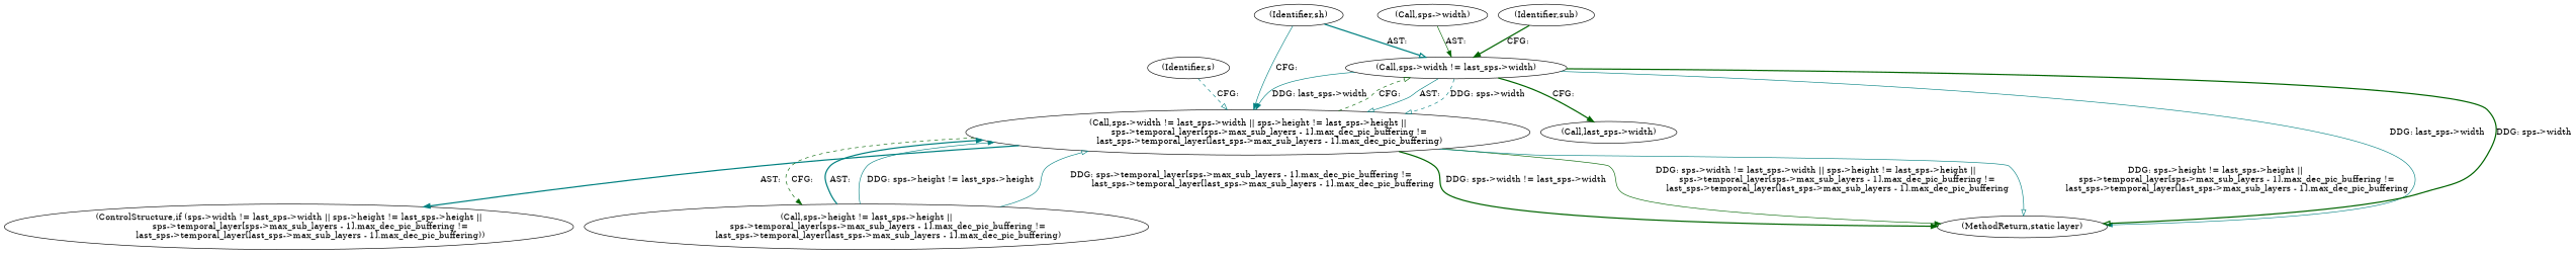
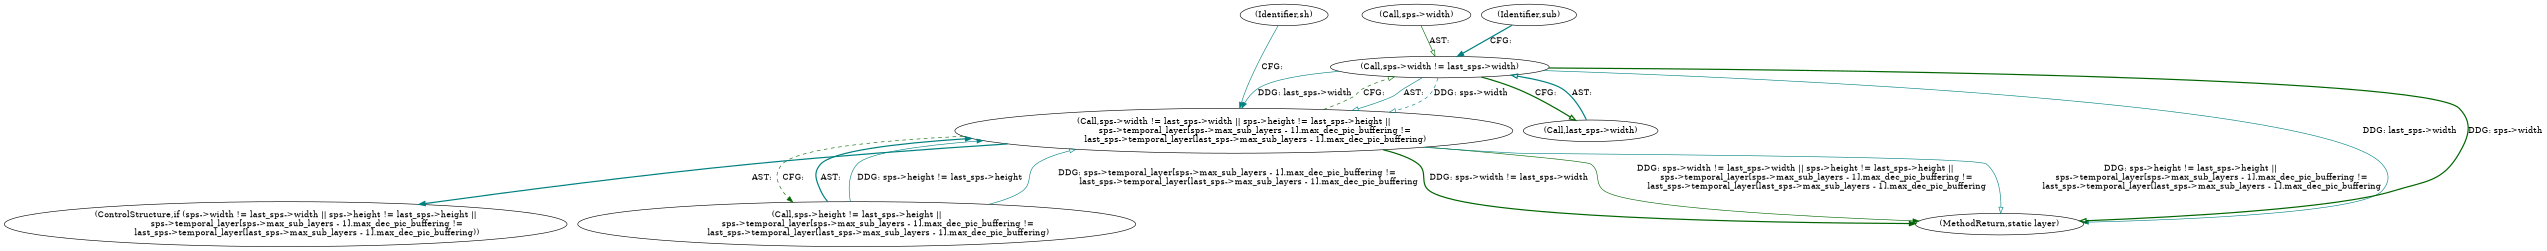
  digraph {
    edge [arrowhead=normal color=teal style=solid]
    n1 [label="(Call,sps->width != last_sps->width)"]
    n2 [label="(Call,sps->width != last_sps->width || sps->height != last_sps->height ||\n                sps->temporal_layer[sps->max_sub_layers - 1].max_dec_pic_buffering !=\n                last_sps->temporal_layer[last_sps->max_sub_layers - 1].max_dec_pic_buffering)"]
    n3 [label="(Call,last_sps->width)"]
    n4 [label="(MethodReturn,static layer)"]
    n5 [label="(ControlStructure,if (sps->width != last_sps->width || sps->height != last_sps->height ||\n                sps->temporal_layer[sps->max_sub_layers - 1].max_dec_pic_buffering !=\n                last_sps->temporal_layer[last_sps->max_sub_layers - 1].max_dec_pic_buffering))"]
    n6 [label="(Call,sps->height != last_sps->height ||\n                sps->temporal_layer[sps->max_sub_layers - 1].max_dec_pic_buffering !=\n                last_sps->temporal_layer[last_sps->max_sub_layers - 1].max_dec_pic_buffering)"]
    n7 [label="(Call,sps->width)"]
    n8 [label="(Identifier,sub)"]
-   n9 [label="(Identifier,s)"]
    n10 [label="(Identifier,sh)"]
    n1 -> n2 [arrowhead=onormal label="AST: "]
    n1 -> n2 [arrowhead=onormal label="DDG: sps->width" style=dashed]
    n1 -> n2 [label="DDG: last_sps->width"]
-   n1 -> n3 [color=darkgreen label="CFG: " style=bold]
+   n1 -> n3 [arrowhead=onormal color=darkgreen label="CFG: " style=bold]
    n1 -> n4 [label="DDG: last_sps->width"]
    n1 -> n4 [arrowhead=onormal color=darkgreen label="DDG: sps->width" style=bold]
    n2 -> n1 [arrowhead=onormal color=darkgreen label="CFG: " style=dashed]
    n2 -> n4 [color=darkgreen label="DDG: sps->width != last_sps->width || sps->height != last_sps->height ||\n                sps->temporal_layer[sps->max_sub_layers - 1].max_dec_pic_buffering !=\n                last_sps->temporal_layer[last_sps->max_sub_layers - 1].max_dec_pic_buffering"]
    n2 -> n4 [arrowhead=onormal label="DDG: sps->height != last_sps->height ||\n                sps->temporal_layer[sps->max_sub_layers - 1].max_dec_pic_buffering !=\n                last_sps->temporal_layer[last_sps->max_sub_layers - 1].max_dec_pic_buffering"]
    n2 -> n4 [color=darkgreen label="DDG: sps->width != last_sps->width" style=bold]
    n2 -> n5 [label="AST: " style=bold]
    n2 -> n6 [color=darkgreen label="CFG: " style=dashed]
-   n10 -> n1 [arrowhead=onormal label="AST: " style=bold]
+   n3 -> n1 [arrowhead=onormal label="AST: " style=bold]
    n6 -> n2 [label="AST: " style=bold]
    n6 -> n2 [label="DDG: sps->height != last_sps->height"]
    n6 -> n2 [arrowhead=onormal label="DDG: sps->temporal_layer[sps->max_sub_layers - 1].max_dec_pic_buffering !=\n                last_sps->temporal_layer[last_sps->max_sub_layers - 1].max_dec_pic_buffering"]
-   n7 -> n1 [color=darkgreen label="AST: "]
-   n8 -> n1 [color=darkgreen label="CFG: " style=bold]
-   n9 -> n2 [arrowhead=onormal label="CFG: " style=dashed]
+   n7 -> n1 [arrowhead=onormal color=darkgreen label="AST: "]
+   n8 -> n1 [label="CFG: " style=bold]
    n10 -> n2 [label="CFG: "]
  }
